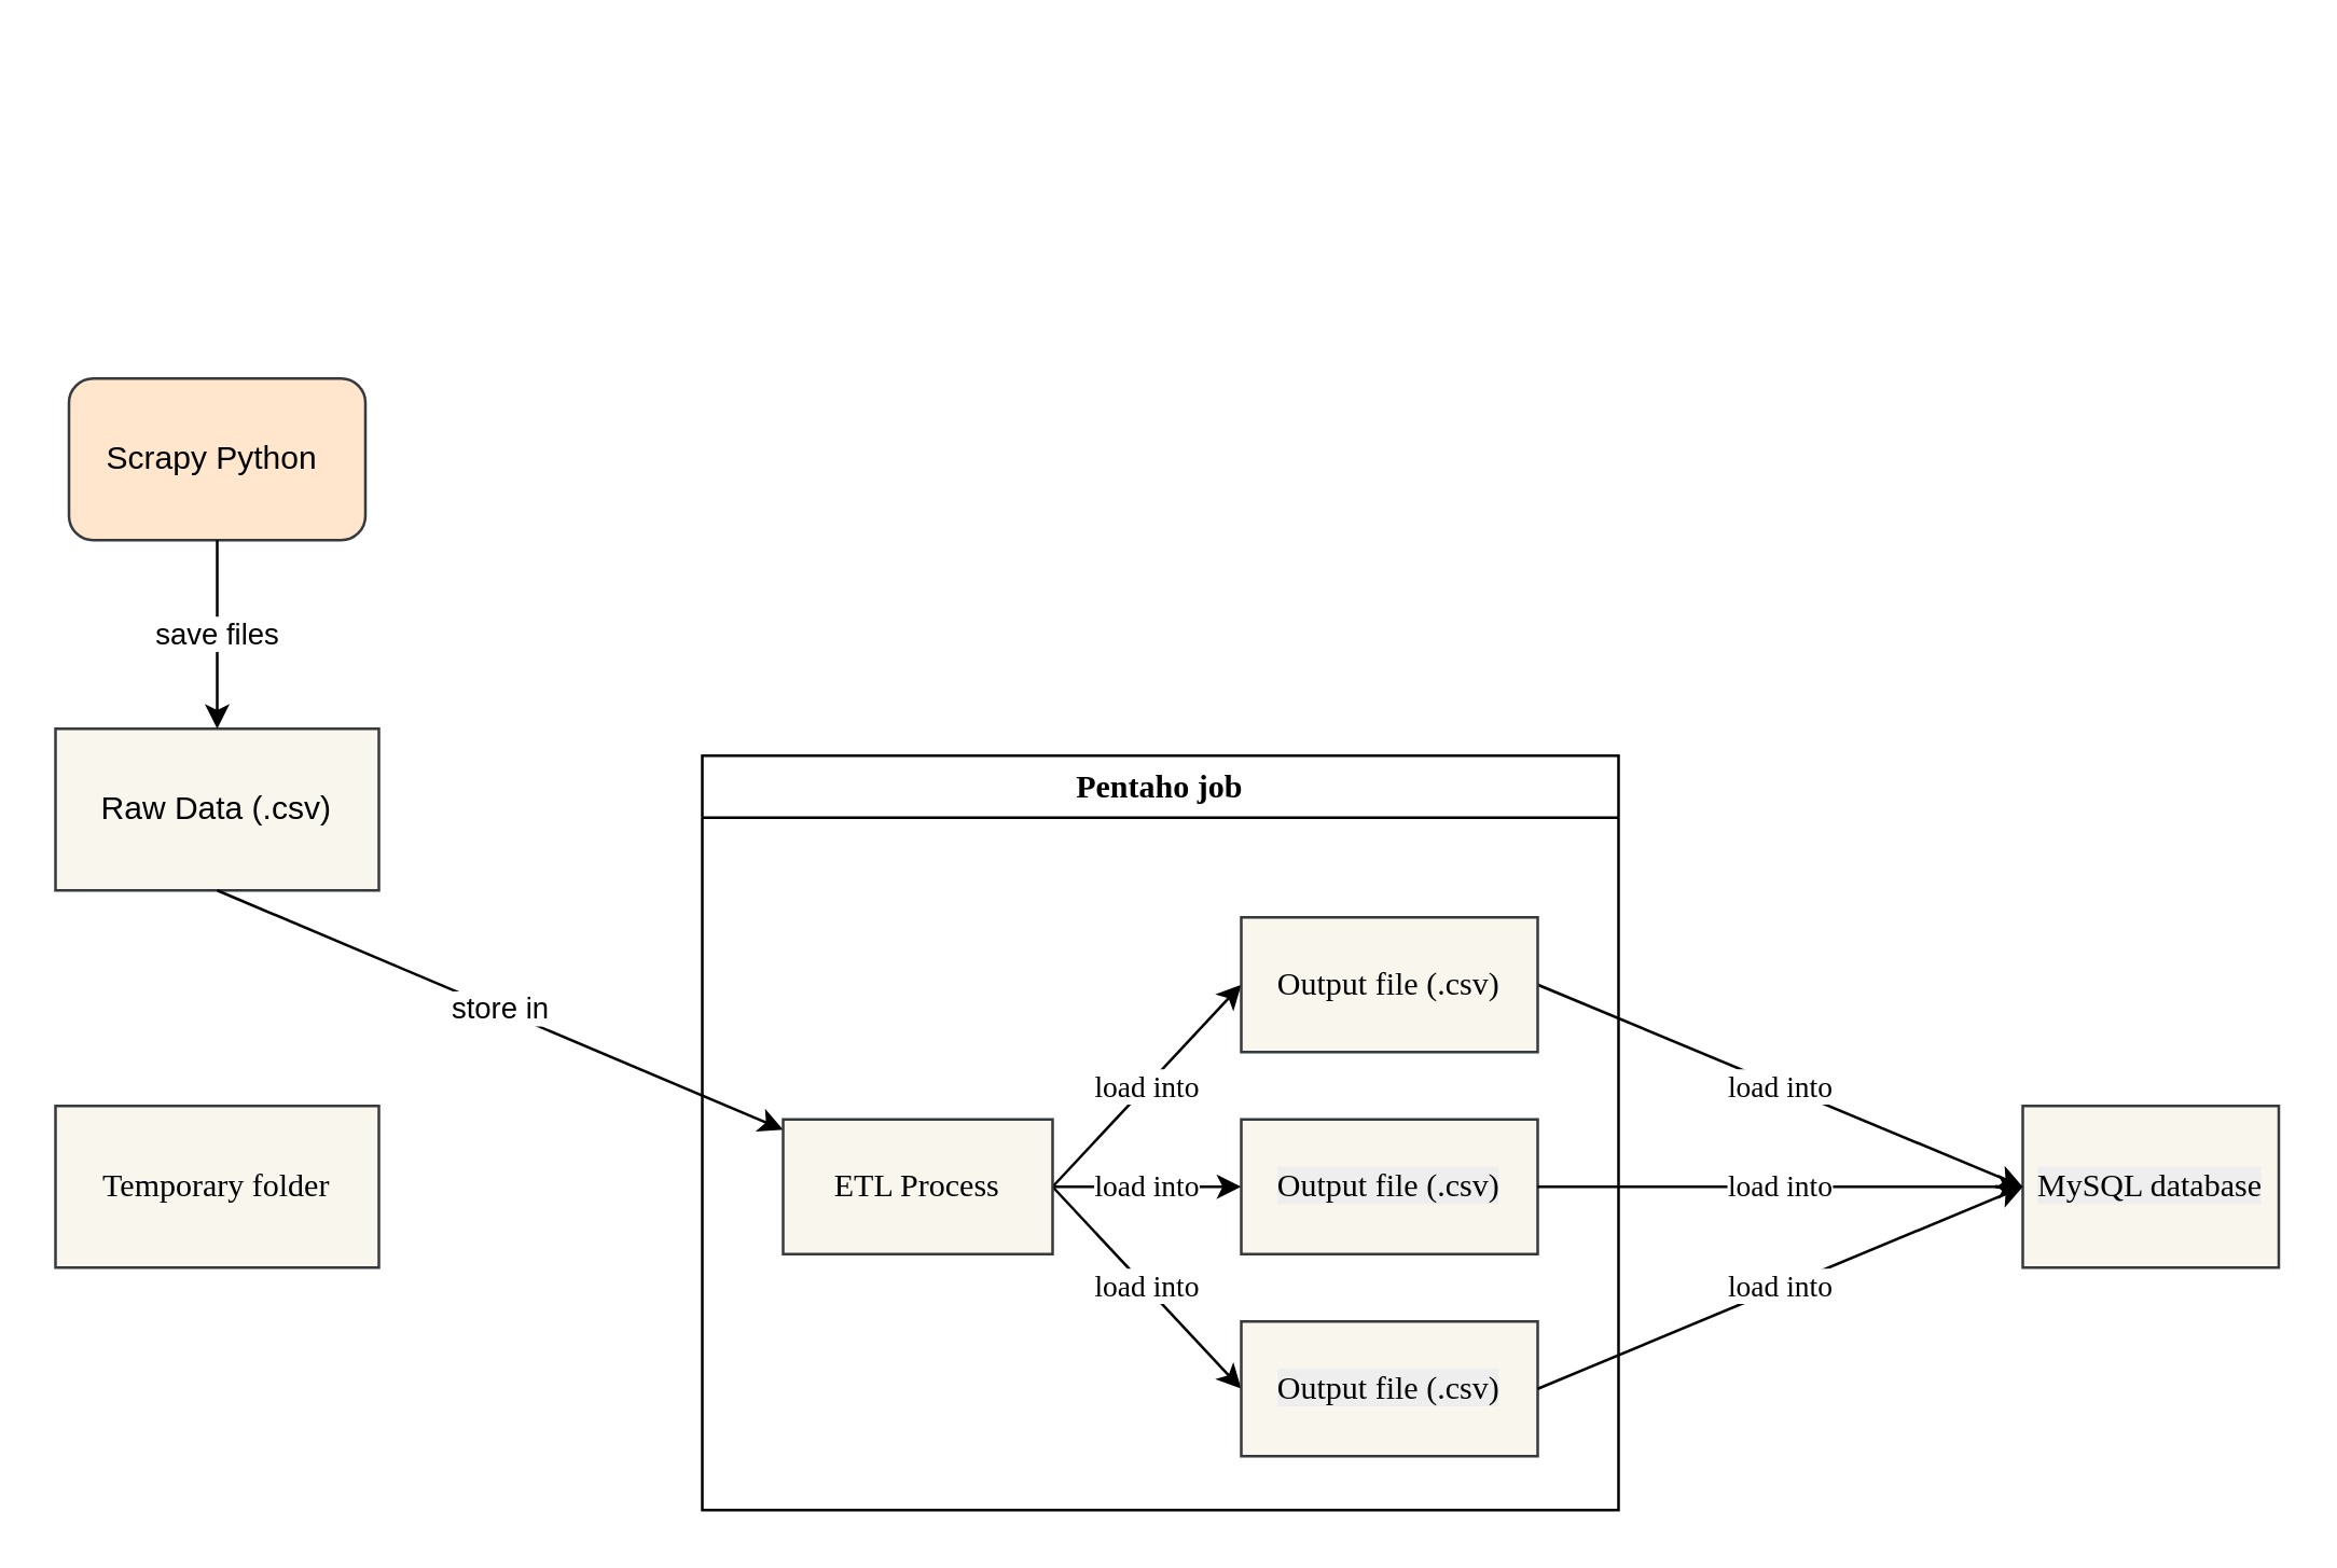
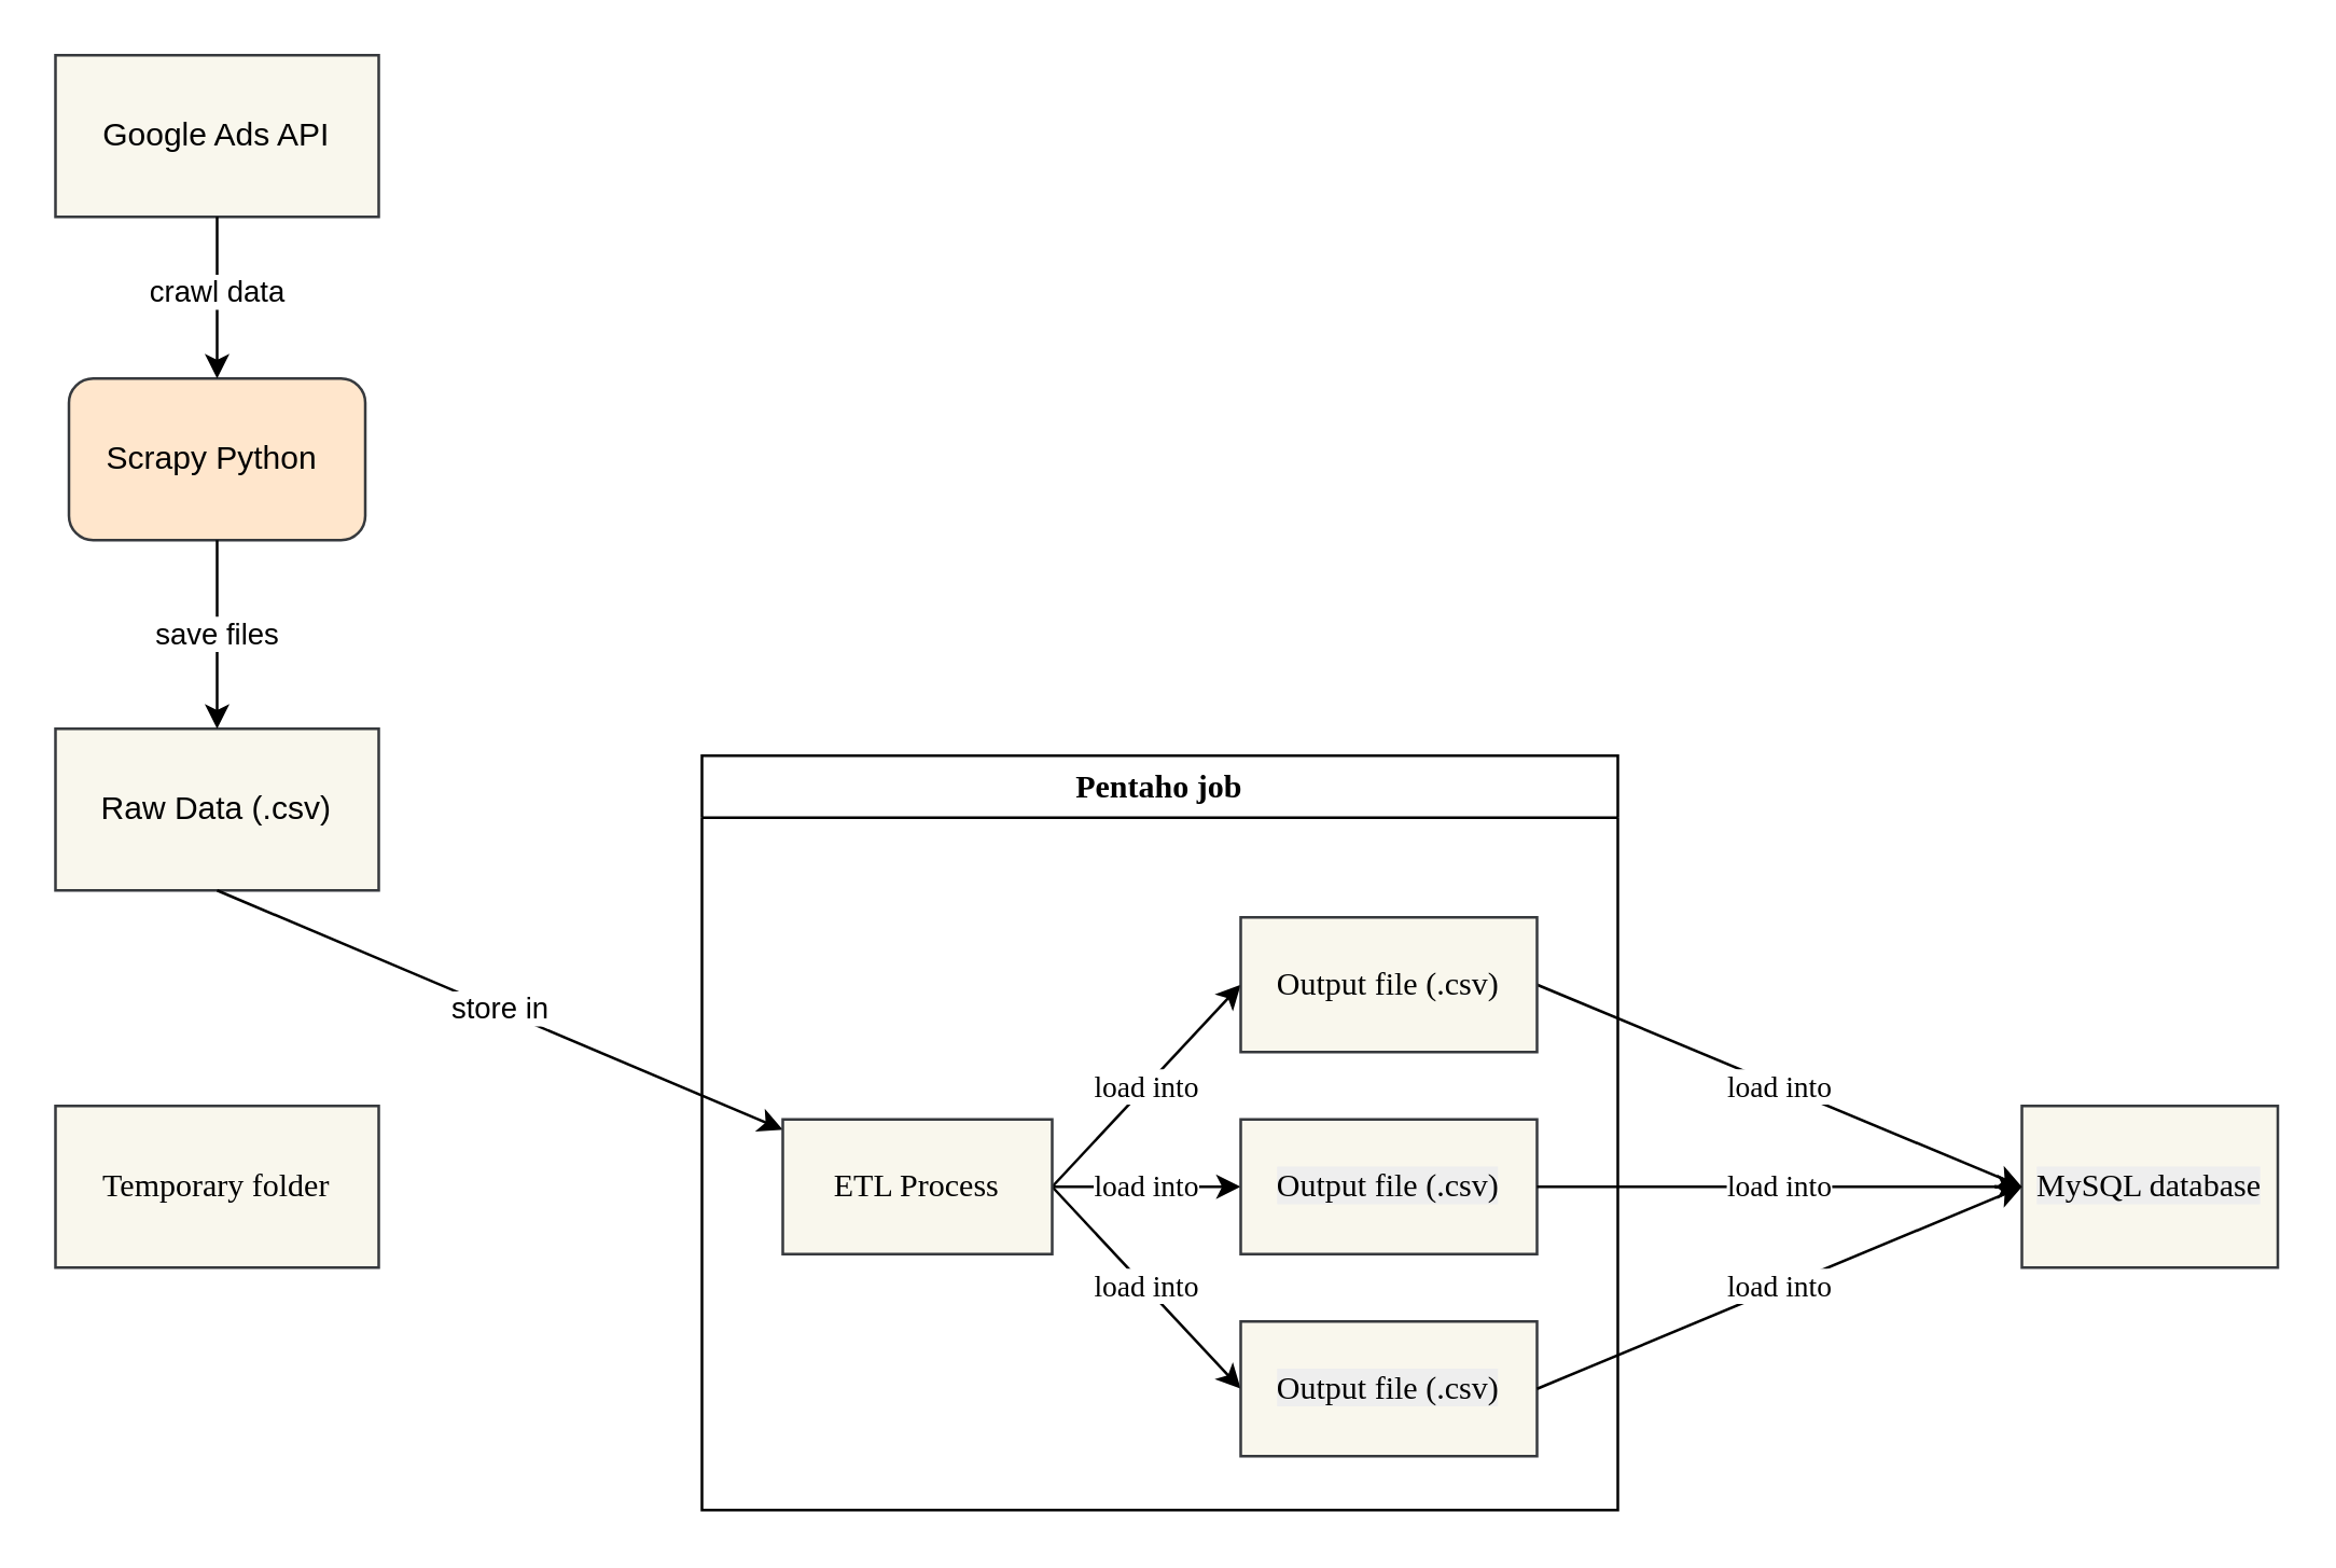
  <mxCell id="0" />
  <mxCell id="1" parent="0" />
+ <mxCell id="2" value="&lt;font color=&quot;#000000&quot;&gt;Google Ads API&lt;/font&gt;" style="rounded=0;whiteSpace=wrap;html=1;fillColor=#f9f7ed;strokeColor=#36393d;" vertex="1" parent="1"><mxGeometry x="20" y="20" width="120" height="60" as="geometry" /></mxCell>
  <mxCell id="3" value="&lt;font color=&quot;#000000&quot;&gt;Raw Data (.csv)&lt;/font&gt;" style="rounded=0;whiteSpace=wrap;html=1;flipH=1;flipV=0;fillColor=#F9F7ED;strokeColor=#36393d;" vertex="1" parent="1"><mxGeometry x="20" y="270" width="120" height="60" as="geometry" /></mxCell>
  <mxCell id="4" value="&lt;font color=&quot;#000000&quot;&gt;Scrapy Python&amp;nbsp;&lt;/font&gt;" style="rounded=1;whiteSpace=wrap;html=1;fillColor=#ffe6cc;strokeColor=#36393d;" vertex="1" parent="1"><mxGeometry x="25" y="140" width="110" height="60" as="geometry" /></mxCell>
+ <mxCell id="5" value="&lt;font color=&quot;#000000&quot;&gt;&lt;span style=&quot;background-color: rgb(255, 255, 255);&quot;&gt;crawl data&lt;/span&gt;&lt;/font&gt;" style="endArrow=classic;html=1;exitX=0.5;exitY=1;exitDx=0;exitDy=0;entryX=0.5;entryY=0;entryDx=0;entryDy=0;strokeColor=#000000;" edge="1" parent="1" source="2" target="4"><mxGeometry x="-0.067" width="50" height="50" relative="1" as="geometry"><mxPoint x="580" y="100" as="sourcePoint" /><mxPoint x="630" y="50" as="targetPoint" /><mxPoint as="offset" /></mxGeometry></mxCell>
  <mxCell id="6" value="&lt;span style=&quot;background-color: rgb(255, 255, 255);&quot;&gt;&lt;font color=&quot;#000000&quot;&gt;save files&lt;/font&gt;&lt;/span&gt;" style="endArrow=classic;html=1;entryX=0.5;entryY=0;entryDx=0;entryDy=0;exitX=0.5;exitY=1;exitDx=0;exitDy=0;strokeColor=#000000;" edge="1" parent="1" source="4" target="3"><mxGeometry width="50" height="50" relative="1" as="geometry"><mxPoint x="460" y="70" as="sourcePoint" /><mxPoint x="500" y="60" as="targetPoint" /><mxPoint as="offset" /></mxGeometry></mxCell>
  <mxCell id="7" value="&lt;font color=&quot;#000000&quot; face=&quot;Times New Roman&quot;&gt;Temporary folder&lt;/font&gt;" style="rounded=0;whiteSpace=wrap;html=1;fillColor=#F9F7ED;strokeColor=#36393d;" vertex="1" parent="1"><mxGeometry x="20" y="410" width="120" height="60" as="geometry" /></mxCell>
  <mxCell id="8" value="&lt;font style=&quot;background-color: rgb(255, 255, 255);&quot; color=&quot;#000000&quot;&gt;store in&lt;/font&gt;" style="endArrow=classic;html=1;exitX=0.5;exitY=1;exitDx=0;exitDy=0;strokeColor=#000000;" edge="1" parent="1" source="3" target="15"><mxGeometry width="50" height="50" relative="1" as="geometry"><mxPoint x="450" y="140" as="sourcePoint" /><mxPoint x="500" y="90" as="targetPoint" /><mxPoint as="offset" /></mxGeometry></mxCell>
  <mxCell id="9" value="&lt;font style=&quot;background-color: rgb(238, 238, 238);&quot; color=&quot;#000000&quot;&gt;MySQL database&lt;/font&gt;" style="rounded=0;whiteSpace=wrap;html=1;fontFamily=Times New Roman;fillColor=#F9F7ED;strokeColor=#36393d;" vertex="1" parent="1"><mxGeometry x="750" y="410" width="95" height="60" as="geometry" /></mxCell>
  <mxCell id="10" value="&lt;font style=&quot;background-color: rgb(255, 255, 255);&quot; color=&quot;#000000&quot;&gt;load into&lt;/font&gt;" style="endArrow=classic;html=1;fontFamily=Times New Roman;entryX=0;entryY=0.5;entryDx=0;entryDy=0;exitX=1;exitY=0.5;exitDx=0;exitDy=0;strokeColor=#000000;" edge="1" parent="1" source="16" target="9"><mxGeometry width="50" height="50" relative="1" as="geometry"><mxPoint x="610" y="360" as="sourcePoint" /><mxPoint x="570" y="200" as="targetPoint" /></mxGeometry></mxCell>
  <mxCell id="11" value="Pentaho job" style="swimlane;whiteSpace=wrap;html=1;fontFamily=Times New Roman;strokeColor=#000000;" vertex="1" parent="1"><mxGeometry x="260" y="280" width="340" height="280" as="geometry" /></mxCell>
  <mxCell id="12" value="&lt;font style=&quot;background-color: rgb(255, 255, 255);&quot; color=&quot;#000000&quot;&gt;load into&lt;/font&gt;" style="edgeStyle=none;html=1;fontFamily=Times New Roman;entryX=0;entryY=0.5;entryDx=0;entryDy=0;exitX=1;exitY=0.5;exitDx=0;exitDy=0;strokeColor=#000000;" edge="1" parent="11" source="15" target="16"><mxGeometry relative="1" as="geometry" /></mxCell>
  <mxCell id="13" value="&lt;font style=&quot;background-color: rgb(255, 255, 255);&quot; color=&quot;#000000&quot;&gt;load into&lt;/font&gt;" style="edgeStyle=none;html=1;fontFamily=Times New Roman;entryX=0;entryY=0.5;entryDx=0;entryDy=0;exitX=1;exitY=0.5;exitDx=0;exitDy=0;exitPerimeter=0;strokeColor=#000000;" edge="1" parent="11" source="15" target="17"><mxGeometry relative="1" as="geometry" /></mxCell>
  <mxCell id="14" value="&lt;font style=&quot;background-color: rgb(255, 255, 255);&quot; color=&quot;#000000&quot;&gt;load into&lt;/font&gt;" style="edgeStyle=none;html=1;fontFamily=Times New Roman;entryX=0;entryY=0.5;entryDx=0;entryDy=0;exitX=1;exitY=0.5;exitDx=0;exitDy=0;strokeColor=#000000;" edge="1" parent="11" source="15" target="18"><mxGeometry relative="1" as="geometry" /></mxCell>
  <mxCell id="15" value="&lt;font color=&quot;#000000&quot;&gt;ETL Process&lt;/font&gt;" style="rounded=0;whiteSpace=wrap;html=1;fontFamily=Times New Roman;fillColor=#F9F7ED;strokeColor=#36393d;" vertex="1" parent="11"><mxGeometry x="30" y="135" width="100" height="50" as="geometry" /></mxCell>
  <mxCell id="16" value="&lt;font color=&quot;#000000&quot;&gt;Output file (.csv)&lt;/font&gt;" style="whiteSpace=wrap;html=1;fontFamily=Times New Roman;rounded=0;fillColor=#F9F7ED;strokeColor=#36393d;" vertex="1" parent="11"><mxGeometry x="200" y="60" width="110" height="50" as="geometry" /></mxCell>
  <mxCell id="17" value="&lt;span style=&quot;font-family: &amp;quot;Times New Roman&amp;quot;; font-size: 12px; font-style: normal; font-variant-ligatures: normal; font-variant-caps: normal; font-weight: 400; letter-spacing: normal; orphans: 2; text-align: center; text-indent: 0px; text-transform: none; widows: 2; word-spacing: 0px; -webkit-text-stroke-width: 0px; text-decoration-thickness: initial; text-decoration-style: initial; text-decoration-color: initial; float: none; display: inline !important; background-color: rgb(238, 238, 238);&quot;&gt;&lt;font style=&quot;&quot; color=&quot;#000000&quot;&gt;Output file (.csv)&lt;/font&gt;&lt;/span&gt;" style="whiteSpace=wrap;html=1;fontFamily=Times New Roman;rounded=0;fillColor=#F9F7ED;strokeColor=#36393d;" vertex="1" parent="11"><mxGeometry x="200" y="135" width="110" height="50" as="geometry" /></mxCell>
  <mxCell id="18" value="&lt;span style=&quot;font-family: &amp;quot;Times New Roman&amp;quot;; font-size: 12px; font-style: normal; font-variant-ligatures: normal; font-variant-caps: normal; font-weight: 400; letter-spacing: normal; orphans: 2; text-align: center; text-indent: 0px; text-transform: none; widows: 2; word-spacing: 0px; -webkit-text-stroke-width: 0px; text-decoration-thickness: initial; text-decoration-style: initial; text-decoration-color: initial; float: none; display: inline !important; background-color: rgb(238, 238, 238);&quot;&gt;&lt;font style=&quot;&quot; color=&quot;#000000&quot;&gt;Output file (.csv)&lt;/font&gt;&lt;/span&gt;" style="whiteSpace=wrap;html=1;fontFamily=Times New Roman;rounded=0;fillColor=#F9F7ED;strokeColor=#36393d;" vertex="1" parent="11"><mxGeometry x="200" y="210" width="110" height="50" as="geometry" /></mxCell>
  <mxCell id="19" value="&lt;font style=&quot;background-color: rgb(255, 255, 255);&quot; color=&quot;#000000&quot;&gt;load into&lt;/font&gt;" style="endArrow=classic;html=1;fontFamily=Times New Roman;exitX=1;exitY=0.5;exitDx=0;exitDy=0;entryX=0;entryY=0.5;entryDx=0;entryDy=0;strokeColor=#000000;" edge="1" parent="1" source="17" target="9"><mxGeometry width="50" height="50" relative="1" as="geometry"><mxPoint x="590" y="360" as="sourcePoint" /><mxPoint x="800" y="420" as="targetPoint" /></mxGeometry></mxCell>
  <mxCell id="20" value="&lt;font style=&quot;background-color: rgb(255, 255, 255);&quot; color=&quot;#000000&quot;&gt;load into&lt;/font&gt;" style="endArrow=classic;html=1;fontFamily=Times New Roman;exitX=1;exitY=0.5;exitDx=0;exitDy=0;entryX=0;entryY=0.5;entryDx=0;entryDy=0;strokeColor=#000000;" edge="1" parent="1" source="18" target="9"><mxGeometry width="50" height="50" relative="1" as="geometry"><mxPoint x="600" y="370" as="sourcePoint" /><mxPoint x="800" y="420" as="targetPoint" /></mxGeometry></mxCell>
